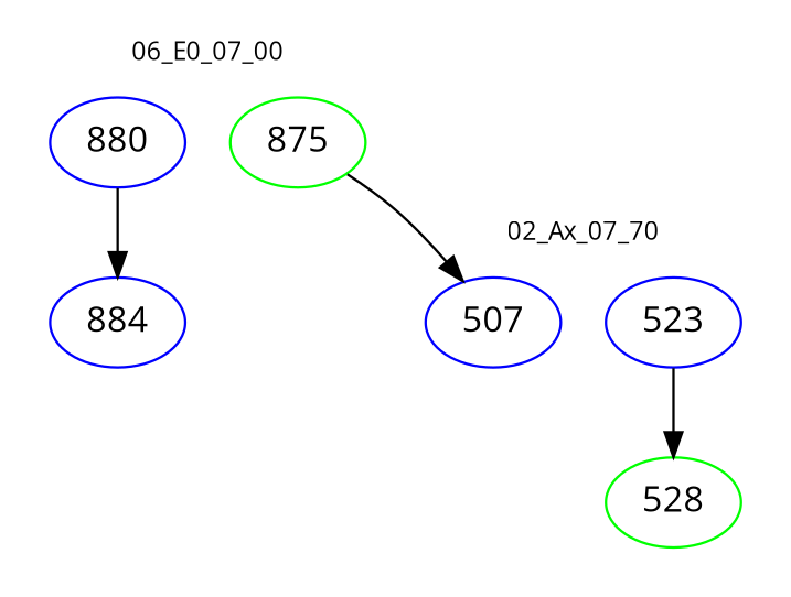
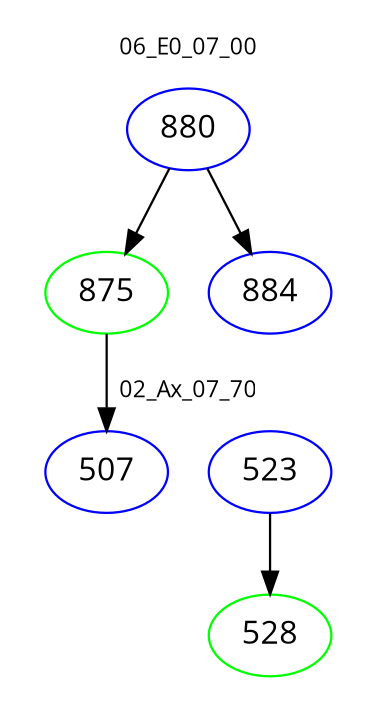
  digraph {
    fontname="Open Sans"
    node [color=blue fontname="Open Sans"]
    edge [color=black fontname="Open Sans"]
    n1 [label=523]
    n2 [label=507]
    n3 [color=green label=528]
    n4 [label=880]
    n5 [color=green label=875]
    n6 [label=884]
    subgraph cluster_1 {
      color=white
      fontsize=10
      label="02_Ax_07_70"
      n1
      n2
      n3
    }
    subgraph cluster_2 {
      color=white
      fontsize=10
      label="06_E0_07_00"
      n4
      n5
      n6
    }
    n1 -> n3
+   n4 -> n5
    n4 -> n6
    n5 -> n2
  }
